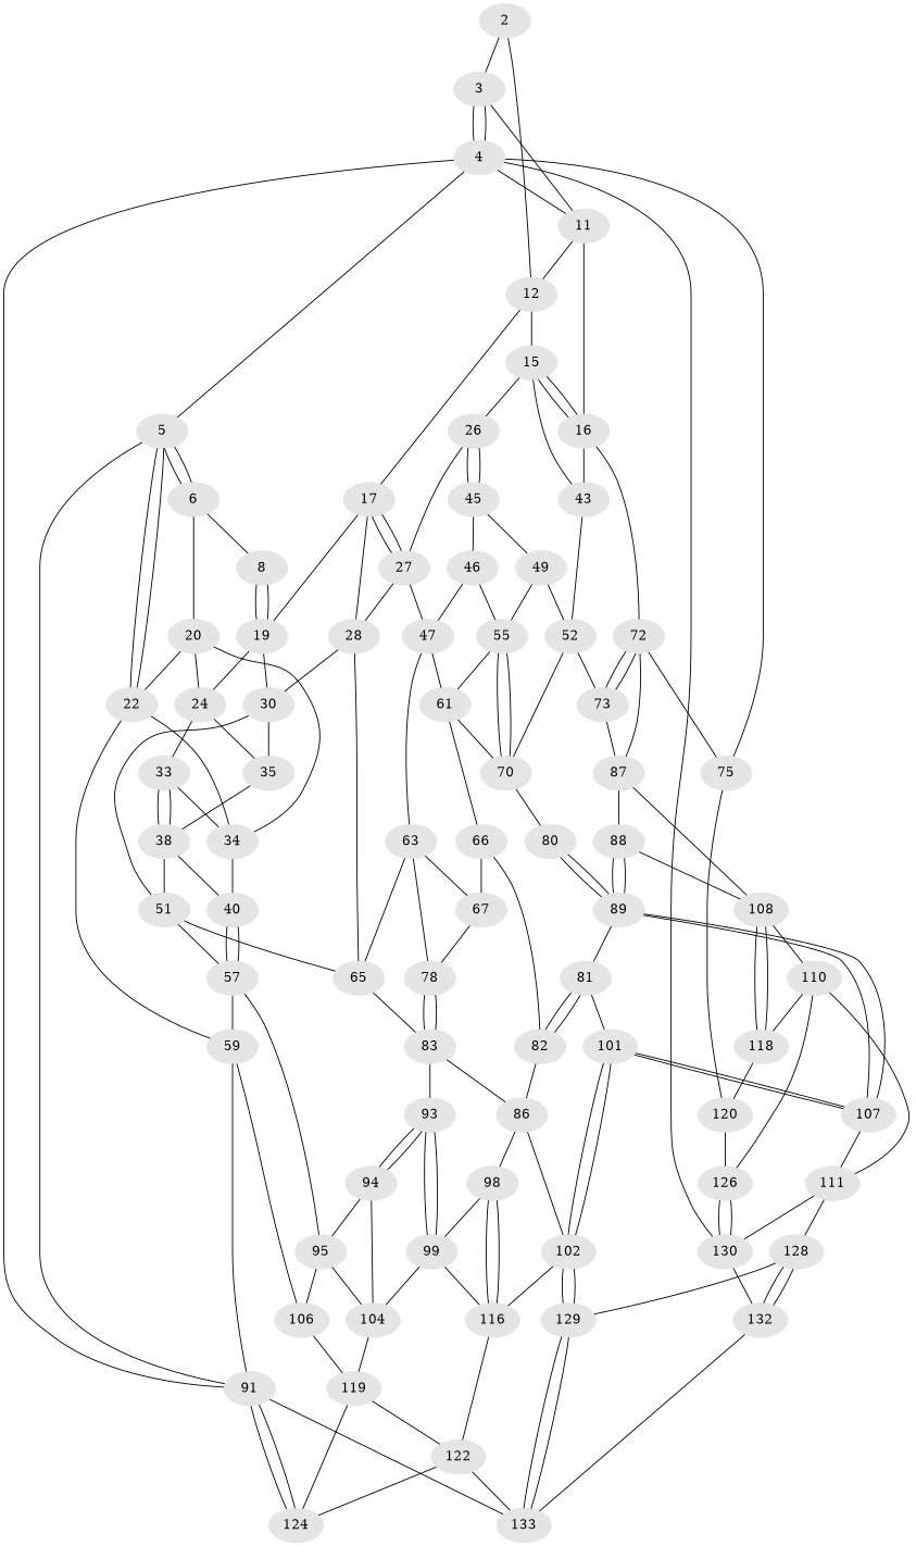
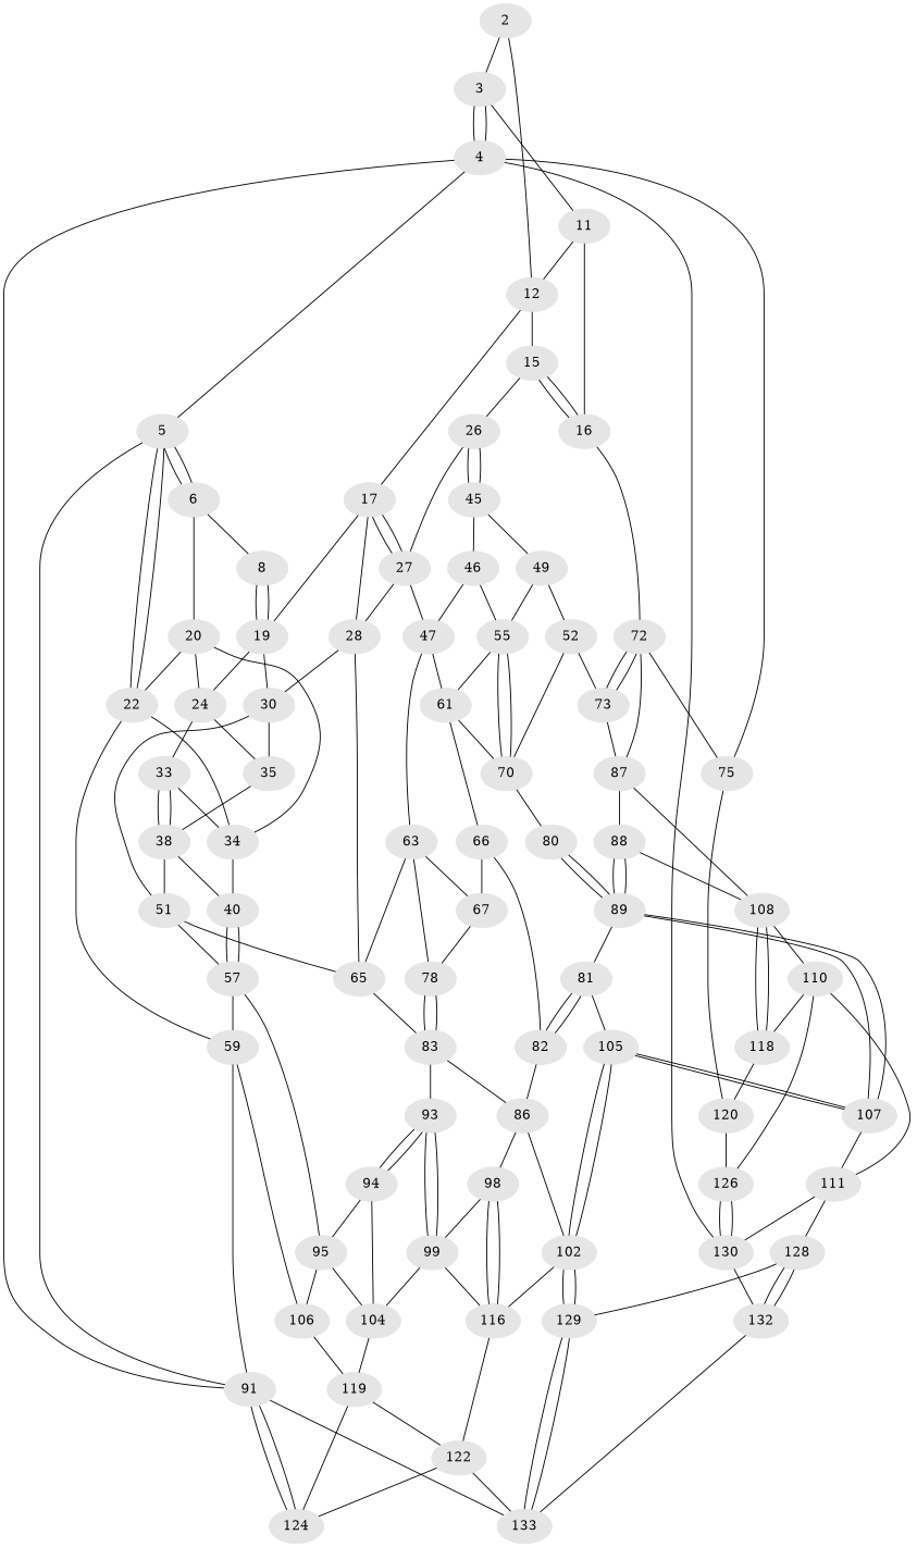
  graph {
    node [color=gray90 style=filled]
    2 [super="+10"]
    3
    12 [super="+13"]
    19 [super="+23"]
    8
    4 [super="+74"]
    11 [super="+14"]
    15 [super="+25"]
    17 [super="+18"]
    5
    75 [super="+119"]
    91 [super="+92"]
    130 [super="+131"]
    16 [super="+42"]
    6 [super="+9"]
    22 [super="+37"]
    120 [super="+125"]
    124
    133 [super="+134"]
    132
    20 [super="+21"]
    34 [super="+36"]
    59 [super="+90"]
    24 [super="+32"]
    30 [super="+31"]
-   43 [super="+44"]
    72 [super="+76"]
    26
    27 [super="+41"]
    28 [super="+29"]
    45 [super="+50"]
    52 [super="+69"]
    73
    87 [super="+96"]
    47 [super="+48"]
    65 [super="+68"]
    33
    35
    51 [super="+60"]
    40
    106
    38 [super="+39"]
    49 [super="+53"]
    46 [super="+54"]
    61 [super="+62"]
    63 [super="+64"]
    83 [super="+84"]
    57 [super="+58"]
    95 [super="+105"]
    55 [super="+56"]
    70 [super="+71"]
    66 [super="+79"]
    67 [super="+77"]
    78
    80
    104 [super="+112"]
    n57 [label=119 super="+115"]
    82 [super="+85"]
    86 [super="+97"]
    93
    89
    88
    108 [super="+109"]
    126
    81 [super="+100"]
-   101
+   101 [label=105]
    107
    102 [super="+103"]
    98
    94
    99 [super="+113"]
    116 [super="+121"]
    129
    110 [super="+117"]
    118
    111 [super="+127"]
    122 [super="+123"]
    128
    2 -- 3
    2 -- 12
    3 -- 4
    3 -- 4
    3 -- 11
    12 -- 15
    12 -- 17
    19 -- 24
    19 -- 30
    8 -- 19
    8 -- 19
-   4 -- 11
    4 -- 5
    4 -- 75
    4 -- 91
    4 -- 130
    11 -- 12
    11 -- 16
    15 -- 16
    15 -- 16
-   15 -- 43
    15 -- 26
    17 -- 19
    17 -- 27
    17 -- 27
    17 -- 28
    5 -- 91
    5 -- 6
    5 -- 6
    5 -- 22
    5 -- 22
    75 -- 120 [weight=2]
    91 -- 124
    91 -- 124
    91 -- 133
    130 -- 132
-   16 -- 43
    16 -- 72
    6 -- 8
    6 -- 20
    22 -- 34
    22 -- 59
    120 -- 126
    132 -- 133
    20 -- 22
    20 -- 34
    20 -- 24
    34 -- 40
    59 -- 91
    59 -- 106
    24 -- 33
    24 -- 35
    30 -- 35
    30 -- 51
-   43 -- 52
    72 -- 75
    72 -- 73
    72 -- 73
    72 -- 87
    26 -- 27
    26 -- 45
    26 -- 45
    27 -- 28
    27 -- 47
    28 -- 30
    28 -- 65
    45 -- 49
    45 -- 46 [weight=2]
    52 -- 73
    52 -- 70
    73 -- 87
    87 -- 88
    87 -- 108
    47 -- 61
    47 -- 63
    65 -- 83
    33 -- 34
    33 -- 38
    33 -- 38
    35 -- 38
    51 -- 65
    51 -- 57
    40 -- 57
    40 -- 57
    106 -- n57
    38 -- 51
    38 -- 40
    49 -- 52
    49 -- 55
    46 -- 47
    46 -- 55
    61 -- 70
    61 -- 66
    63 -- 65
    63 -- 67
    63 -- 78
    83 -- 86
    83 -- 93
    57 -- 59
    57 -- 95
    95 -- 106
    95 -- 104
    55 -- 61
    55 -- 70
    55 -- 70
    70 -- 80
    66 -- 67 [weight=2]
    66 -- 82
    67 -- 78
    78 -- 83
    78 -- 83
    80 -- 89
    80 -- 89
    104 -- n57
    n57 -- 124
    n57 -- 122
    82 -- 86
    86 -- 102
    86 -- 98
    93 -- 94
    93 -- 94
    93 -- 99
    93 -- 99
    89 -- 81
    89 -- 107
    89 -- 107
    88 -- 89
    88 -- 89
    88 -- 108
    108 -- 110
    108 -- 118
    108 -- 118
    126 -- 130
    126 -- 130
    81 -- 82 [weight=2]
    81 -- 82
    81 -- 101
    101 -- 107
    101 -- 107
    101 -- 102
    101 -- 102
    107 -- 111
    102 -- 116
    102 -- 129
    102 -- 129
    98 -- 99
    98 -- 116
    98 -- 116
    94 -- 95
    94 -- 104
    99 -- 104
    99 -- 116
    116 -- 122
    129 -- 133
    129 -- 133
    110 -- 126
    110 -- 118
    110 -- 111
    118 -- 120
    111 -- 130
    111 -- 128
    122 -- 124
    122 -- 133
    128 -- 132
    128 -- 132
    128 -- 129
  }
